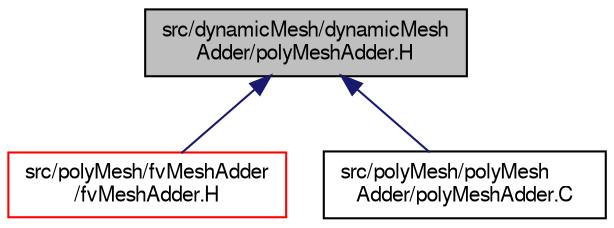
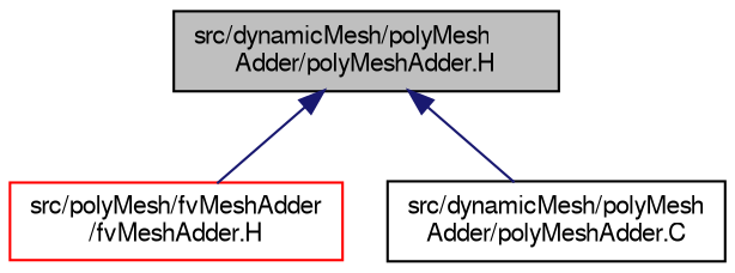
  digraph {
    node [color=black fontname=FreeSans fontsize=10 shape=record]
    edge [color=midnightblue dir=back fontname=FreeSans fontsize=10 labelfontname=FreeSans labelfontsize=10 style=solid]
-   n1 [fillcolor=grey75 fontcolor=black height=0.2 label="src/dynamicMesh/dynamicMesh\lAdder/polyMeshAdder.H" style=filled width=0.4]
+   n1 [fillcolor=grey75 fontcolor=black height=0.2 label="src/dynamicMesh/polyMesh\lAdder/polyMeshAdder.H" style=filled width=0.4]
    n2 [color=red height=0.2 label="src/polyMesh/fvMeshAdder\l/fvMeshAdder.H" width=0.4]
-   n3 [height=0.2 label="src/polyMesh/polyMesh\lAdder/polyMeshAdder.C" width=0.4]
+   n3 [height=0.2 label="src/dynamicMesh/polyMesh\lAdder/polyMeshAdder.C" width=0.4]
    n1 -> n2
    n1 -> n3
  }
